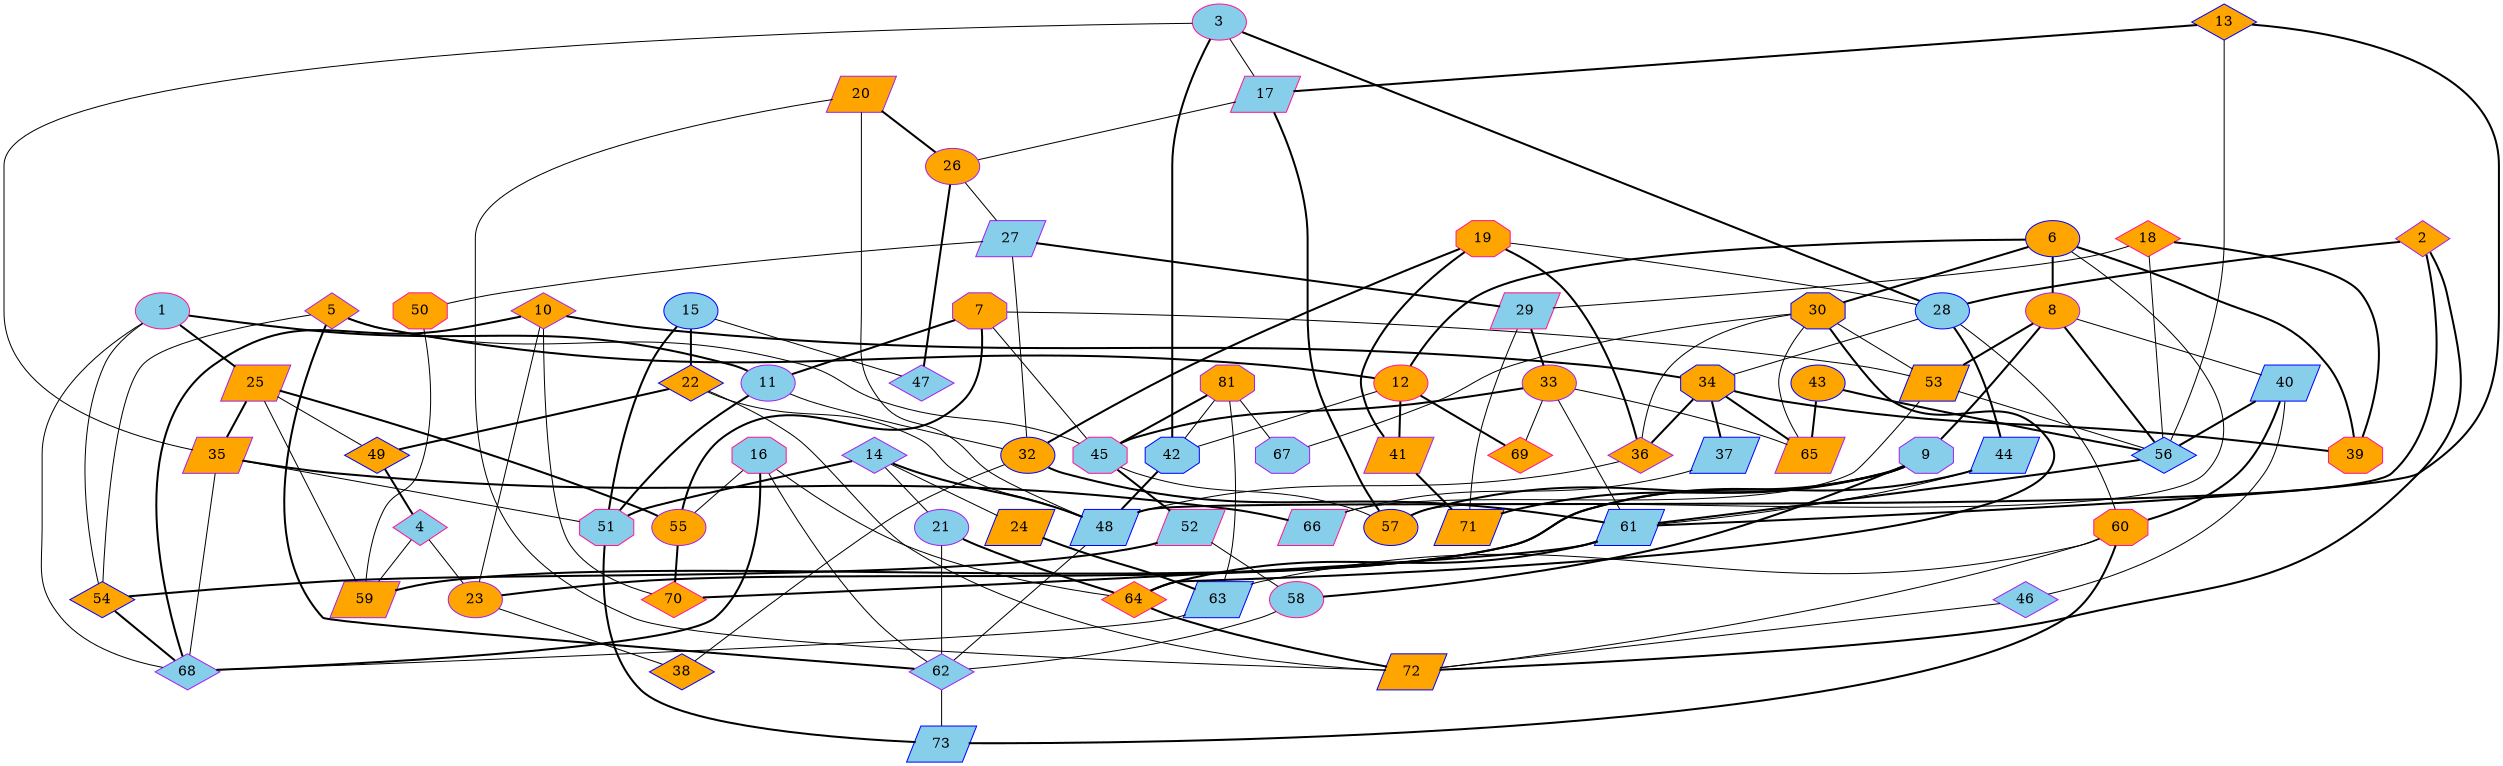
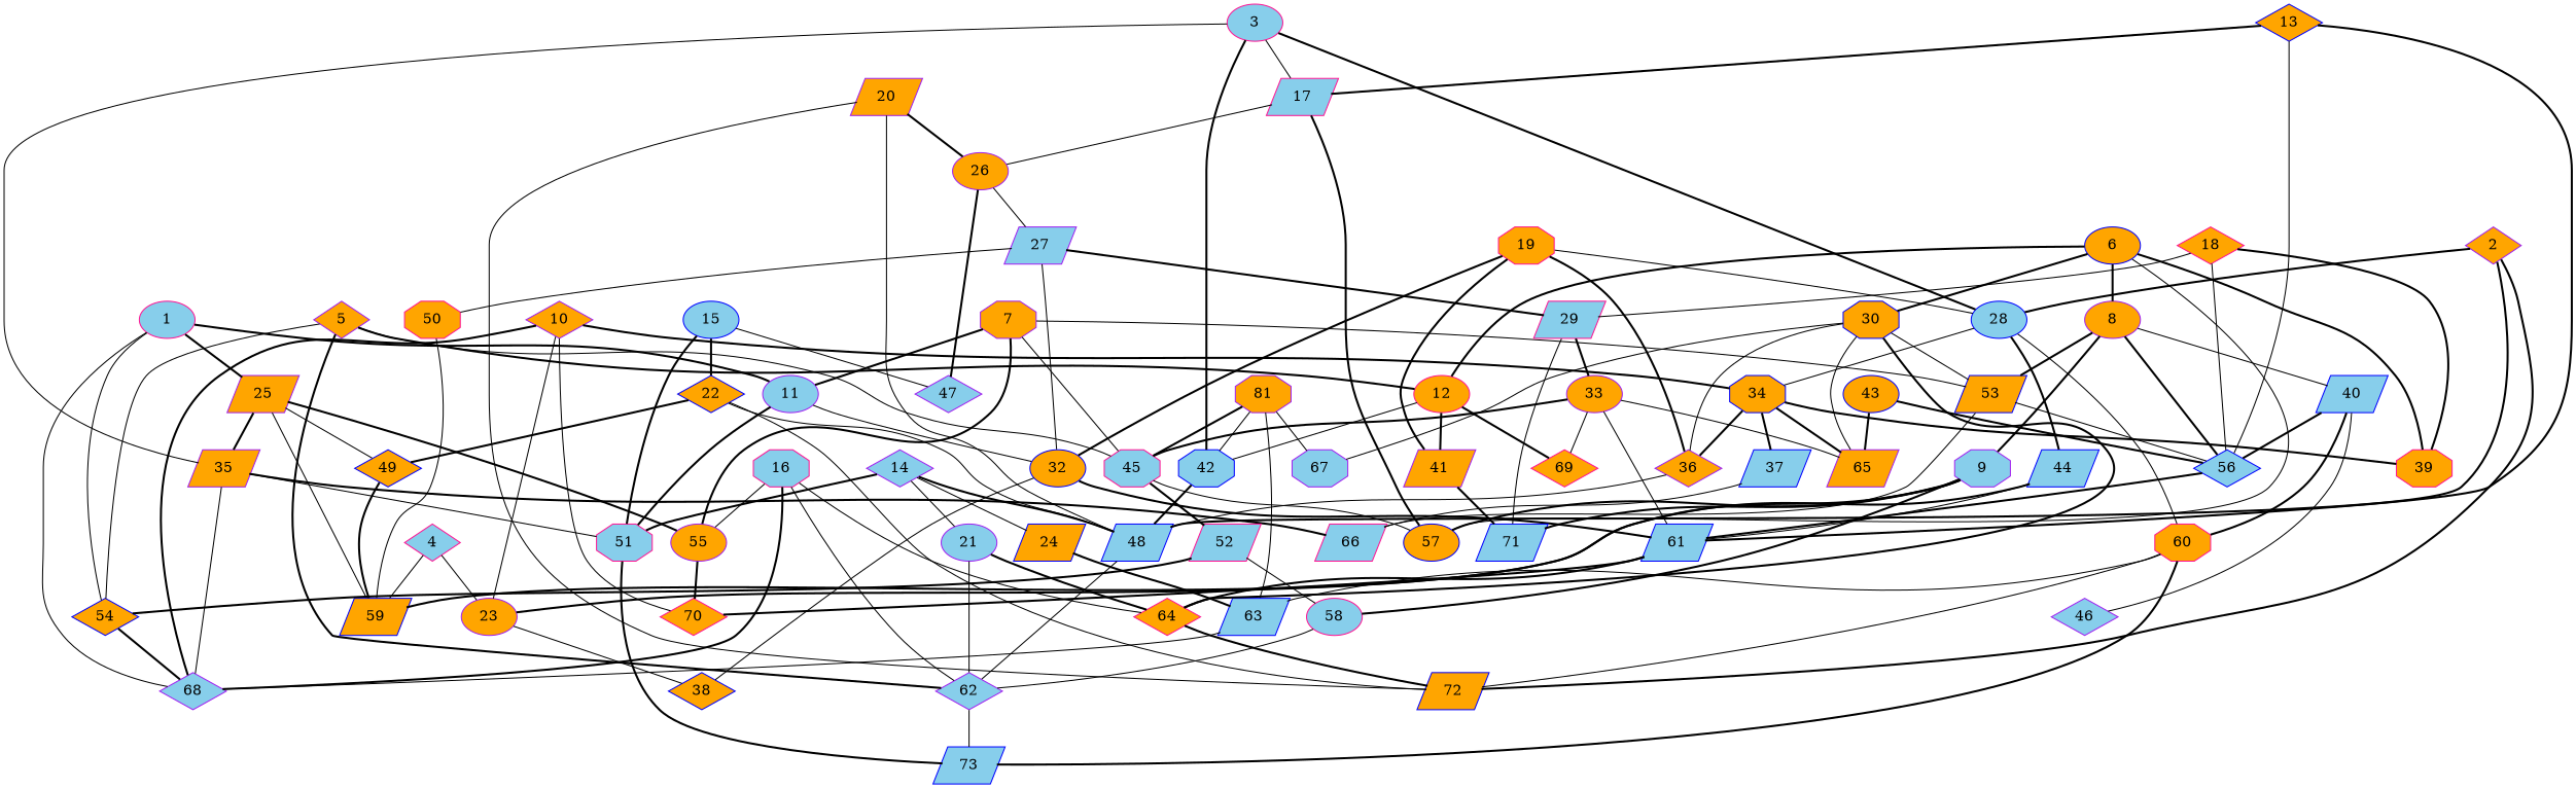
  graph {
    node [color=blue fillcolor=orange shape=parallelogram style=filled]
    edge [style=bold]
    1 [color=deeppink fillcolor=skyblue shape=ellipse]
    11 [color=purple fillcolor=skyblue shape=ellipse]
    25 [color=purple]
    54 [shape=diamond]
    68 [color=purple fillcolor=skyblue shape=diamond]
    32 [shape=ellipse]
    51 [color=deeppink fillcolor=skyblue shape=octagon]
    35 [color=purple]
-   59 [color=purple]
+   59
    55 [color=purple shape=ellipse]
    49 [shape=diamond]
    2 [color=purple shape=diamond]
    28 [fillcolor=skyblue shape=ellipse]
    48 [fillcolor=skyblue]
    72
    34 [shape=octagon]
    44 [fillcolor=skyblue]
    60 [color=deeppink shape=octagon]
    62 [color=purple fillcolor=skyblue shape=diamond]
    3 [color=deeppink fillcolor=skyblue shape=ellipse]
    17 [color=deeppink fillcolor=skyblue]
    42 [fillcolor=skyblue shape=octagon]
    57 [shape=ellipse]
    26 [color=purple shape=ellipse]
    66 [color=deeppink fillcolor=skyblue]
    4 [color=deeppink fillcolor=skyblue shape=diamond]
    23 [color=purple shape=ellipse]
    38 [shape=diamond]
    5 [color=purple shape=diamond]
    12 [color=deeppink shape=ellipse]
    45 [color=deeppink fillcolor=skyblue shape=octagon]
    41 [color=purple]
    69 [color=deeppink shape=diamond]
    52 [color=deeppink fillcolor=skyblue]
    73 [fillcolor=skyblue]
    6 [shape=ellipse]
    8 [color=purple shape=ellipse]
    30 [shape=octagon]
    39 [color=deeppink shape=octagon]
    53
    9 [color=purple fillcolor=skyblue shape=octagon]
    40 [fillcolor=skyblue]
    56 [fillcolor=skyblue shape=diamond]
    64 [color=deeppink shape=diamond]
    36 [color=purple shape=diamond]
    65 [color=purple]
    67 [color=purple fillcolor=skyblue shape=octagon]
    7 [color=purple shape=octagon]
    70 [color=deeppink shape=diamond]
    58 [color=deeppink fillcolor=skyblue shape=ellipse]
-   71
+   71 [fillcolor=skyblue]
    46 [color=purple fillcolor=skyblue shape=diamond]
    61 [fillcolor=skyblue]
    10 [color=purple shape=diamond]
    37 [fillcolor=skyblue]
    13 [shape=diamond]
    14 [color=purple fillcolor=skyblue shape=diamond]
    21 [color=purple fillcolor=skyblue shape=ellipse]
    24
    63 [fillcolor=skyblue]
    15 [fillcolor=skyblue shape=ellipse]
    22 [shape=diamond]
    47 [color=purple fillcolor=skyblue shape=diamond]
    16 [color=deeppink fillcolor=skyblue shape=octagon]
    27 [color=purple fillcolor=skyblue]
    18 [color=deeppink shape=diamond]
    29 [color=deeppink fillcolor=skyblue]
    33 [color=purple shape=ellipse]
    19 [color=deeppink shape=octagon]
    20 [color=purple]
    50 [color=deeppink shape=octagon]
    n72 [color=purple label=81 shape=octagon]
    43 [shape=ellipse]
    1 -- 11
    1 -- 25
    1 -- 54 [style=solid]
    1 -- 68 [style=solid]
    11 -- 32 [style=solid]
    11 -- 51
    25 -- 35
    25 -- 59 [style=solid]
    25 -- 55
    25 -- 49 [style=solid]
    54 -- 68
    32 -- 38 [style=solid]
    32 -- 61
    51 -- 73
    35 -- 68 [style=solid]
    35 -- 51 [style=solid]
    35 -- 66
    55 -- 70
-   49 -- 4
+   49 -- 59
    2 -- 28
    2 -- 48
    2 -- 72
    28 -- 34 [style=solid]
    28 -- 44
    28 -- 60 [style=solid]
    48 -- 62 [style=solid]
    34 -- 39
    34 -- 36
    34 -- 65
    34 -- 37
    44 -- 59
    44 -- 61 [style=solid]
    60 -- 72 [style=solid]
    60 -- 73
    60 -- 63 [style=solid]
    62 -- 73 [style=solid]
    3 -- 35 [style=solid]
    3 -- 28
    3 -- 17 [style=solid]
    3 -- 42
    17 -- 57
    17 -- 26 [style=solid]
    42 -- 48
    26 -- 47
    26 -- 27 [style=solid]
    4 -- 59 [style=solid]
    4 -- 23 [style=solid]
    23 -- 38 [style=solid]
    5 -- 54 [style=solid]
    5 -- 62
    5 -- 12
    5 -- 45 [style=solid]
    12 -- 42 [style=solid]
    12 -- 41
    12 -- 69
    45 -- 57 [style=solid]
    45 -- 52
    41 -- 71
    52 -- 54
    52 -- 58 [style=solid]
    6 -- 57 [style=solid]
    6 -- 12
    6 -- 8
    6 -- 30
    6 -- 39
    8 -- 53
    8 -- 9
    8 -- 40 [style=solid]
    8 -- 56
    30 -- 53 [style=solid]
    30 -- 64
    30 -- 36 [style=solid]
    30 -- 65 [style=solid]
    30 -- 67 [style=solid]
    53 -- 66 [style=solid]
    53 -- 56 [style=solid]
    9 -- 57
    9 -- 23
    9 -- 58
    9 -- 71
    40 -- 60
    40 -- 56
    40 -- 46 [style=solid]
    56 -- 61
    64 -- 72
    36 -- 48 [style=solid]
    7 -- 11
    7 -- 55
    7 -- 45 [style=solid]
    7 -- 53 [style=solid]
    58 -- 62 [style=solid]
-   46 -- 72 [style=solid]
    61 -- 64
    61 -- 70
    10 -- 68
    10 -- 34
    10 -- 23 [style=solid]
    10 -- 70 [style=solid]
    37 -- 66 [style=solid]
    13 -- 17
    13 -- 56 [style=solid]
    13 -- 61
    14 -- 51
    14 -- 48
    14 -- 21 [style=solid]
    14 -- 24 [style=solid]
    21 -- 62 [style=solid]
    21 -- 64
    24 -- 63
    63 -- 68 [style=solid]
    15 -- 51
    15 -- 22
    15 -- 47 [style=solid]
    22 -- 49
    22 -- 48 [style=solid]
    22 -- 72 [style=solid]
    16 -- 68
    16 -- 55 [style=solid]
    16 -- 62 [style=solid]
    16 -- 64 [style=solid]
    27 -- 32 [style=solid]
    27 -- 29
    27 -- 50 [style=solid]
    18 -- 39
    18 -- 56 [style=solid]
    18 -- 29 [style=solid]
    29 -- 71 [style=solid]
    29 -- 33
    33 -- 45
    33 -- 69 [style=solid]
    33 -- 65 [style=solid]
    33 -- 61 [style=solid]
    19 -- 32
    19 -- 28 [style=solid]
    19 -- 41
    19 -- 36
    20 -- 48 [style=solid]
    20 -- 72 [style=solid]
    20 -- 26
    50 -- 59 [style=solid]
    n72 -- 42 [style=solid]
    n72 -- 45
    n72 -- 67 [style=solid]
    n72 -- 63 [style=solid]
    43 -- 56
    43 -- 65
  }
